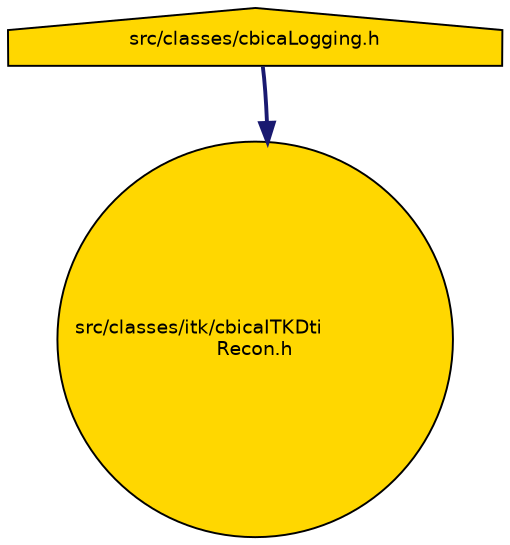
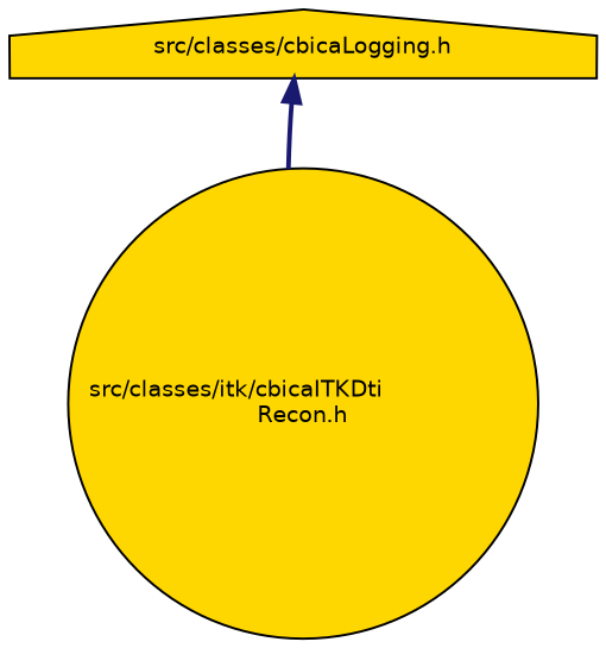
  digraph {
    node [color=black fillcolor=gold fontname=Helvetica fontsize=10 style=filled]
    n1 [fontcolor=black height=0.2 label="src/classes/cbicaLogging.h" shape=house width=0.4]
    n2 [height=0.2 label="src/classes/itk/cbicaITKDti\lRecon.h" shape=circle width=0.4]
-   n2 -> n1 [color=midnightblue dir=back fontname=Helvetica fontsize=10 labelfontname=Helvetica labelfontsize=10 style=bold]
+   n1 -> n2 [color=midnightblue dir=back fontname=Helvetica fontsize=10 labelfontname=Helvetica labelfontsize=10 style=bold]
  }
